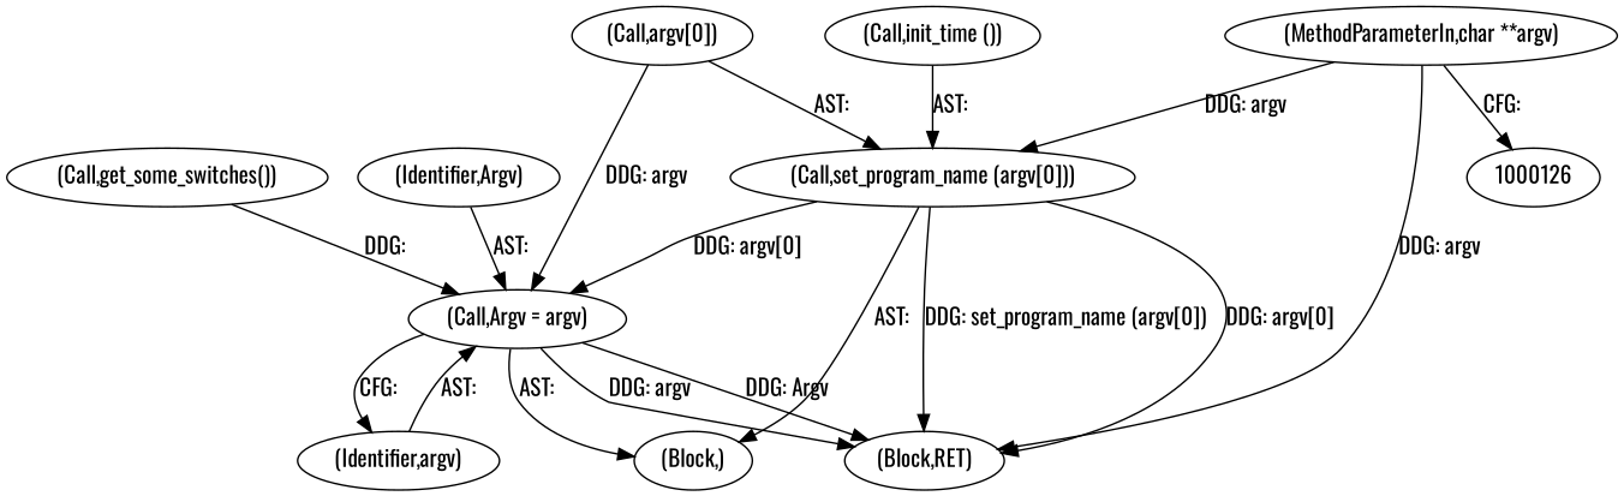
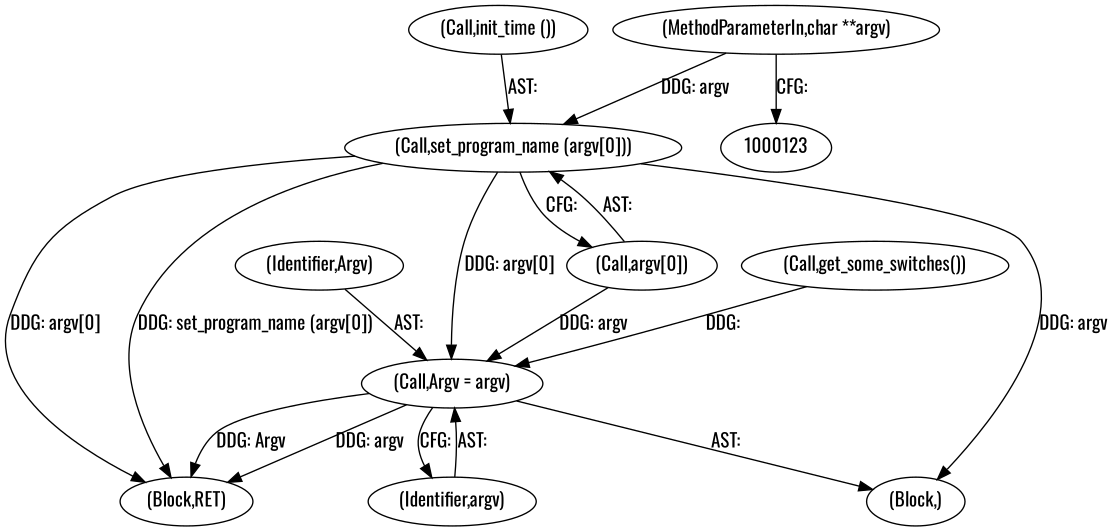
  digraph {
    fontname=Oswald
    node [fontname=Oswald]
    edge [fontname=Oswald]
    n1 [label="(Call,set_program_name (argv[0]))"]
    n2 [label="(Call,Argv = argv)"]
    n3 [label="(Block,RET)"]
    n4 [label="(Call,argv[0])"]
    n5 [label="(Block,)"]
    n6 [label="(Identifier,argv)"]
    n7 [label="(MethodParameterIn,char **argv)"]
-   1000123 [label=1000126]
+   1000123
    n9 [label="(Call,get_some_switches())"]
    n10 [label="(Call,init_time ())"]
    n11 [label="(Identifier,Argv)"]
    n1 -> n2 [label="DDG: argv[0]"]
    n1 -> n3 [label="DDG: argv[0]"]
    n1 -> n3 [label="DDG: set_program_name (argv[0])"]
-   n1 -> n5 [label="AST: "]
+   n1 -> n4 [label="CFG: "]
+   n1 -> n5 [label="DDG: argv"]
    n2 -> n3 [label="DDG: Argv"]
    n2 -> n3 [label="DDG: argv"]
    n2 -> n5 [label="AST: "]
    n2 -> n6 [label="CFG: "]
    n4 -> n1 [label="AST: "]
    n4 -> n2 [label="DDG: argv"]
    n6 -> n2 [label="AST: "]
    n7 -> n1 [label="DDG: argv"]
-   n7 -> n3 [label="DDG: argv"]
    n7 -> 1000123 [label="CFG: "]
    n9 -> n2 [label="DDG: "]
    n10 -> n1 [label="AST: "]
    n11 -> n2 [label="AST: "]
  }
